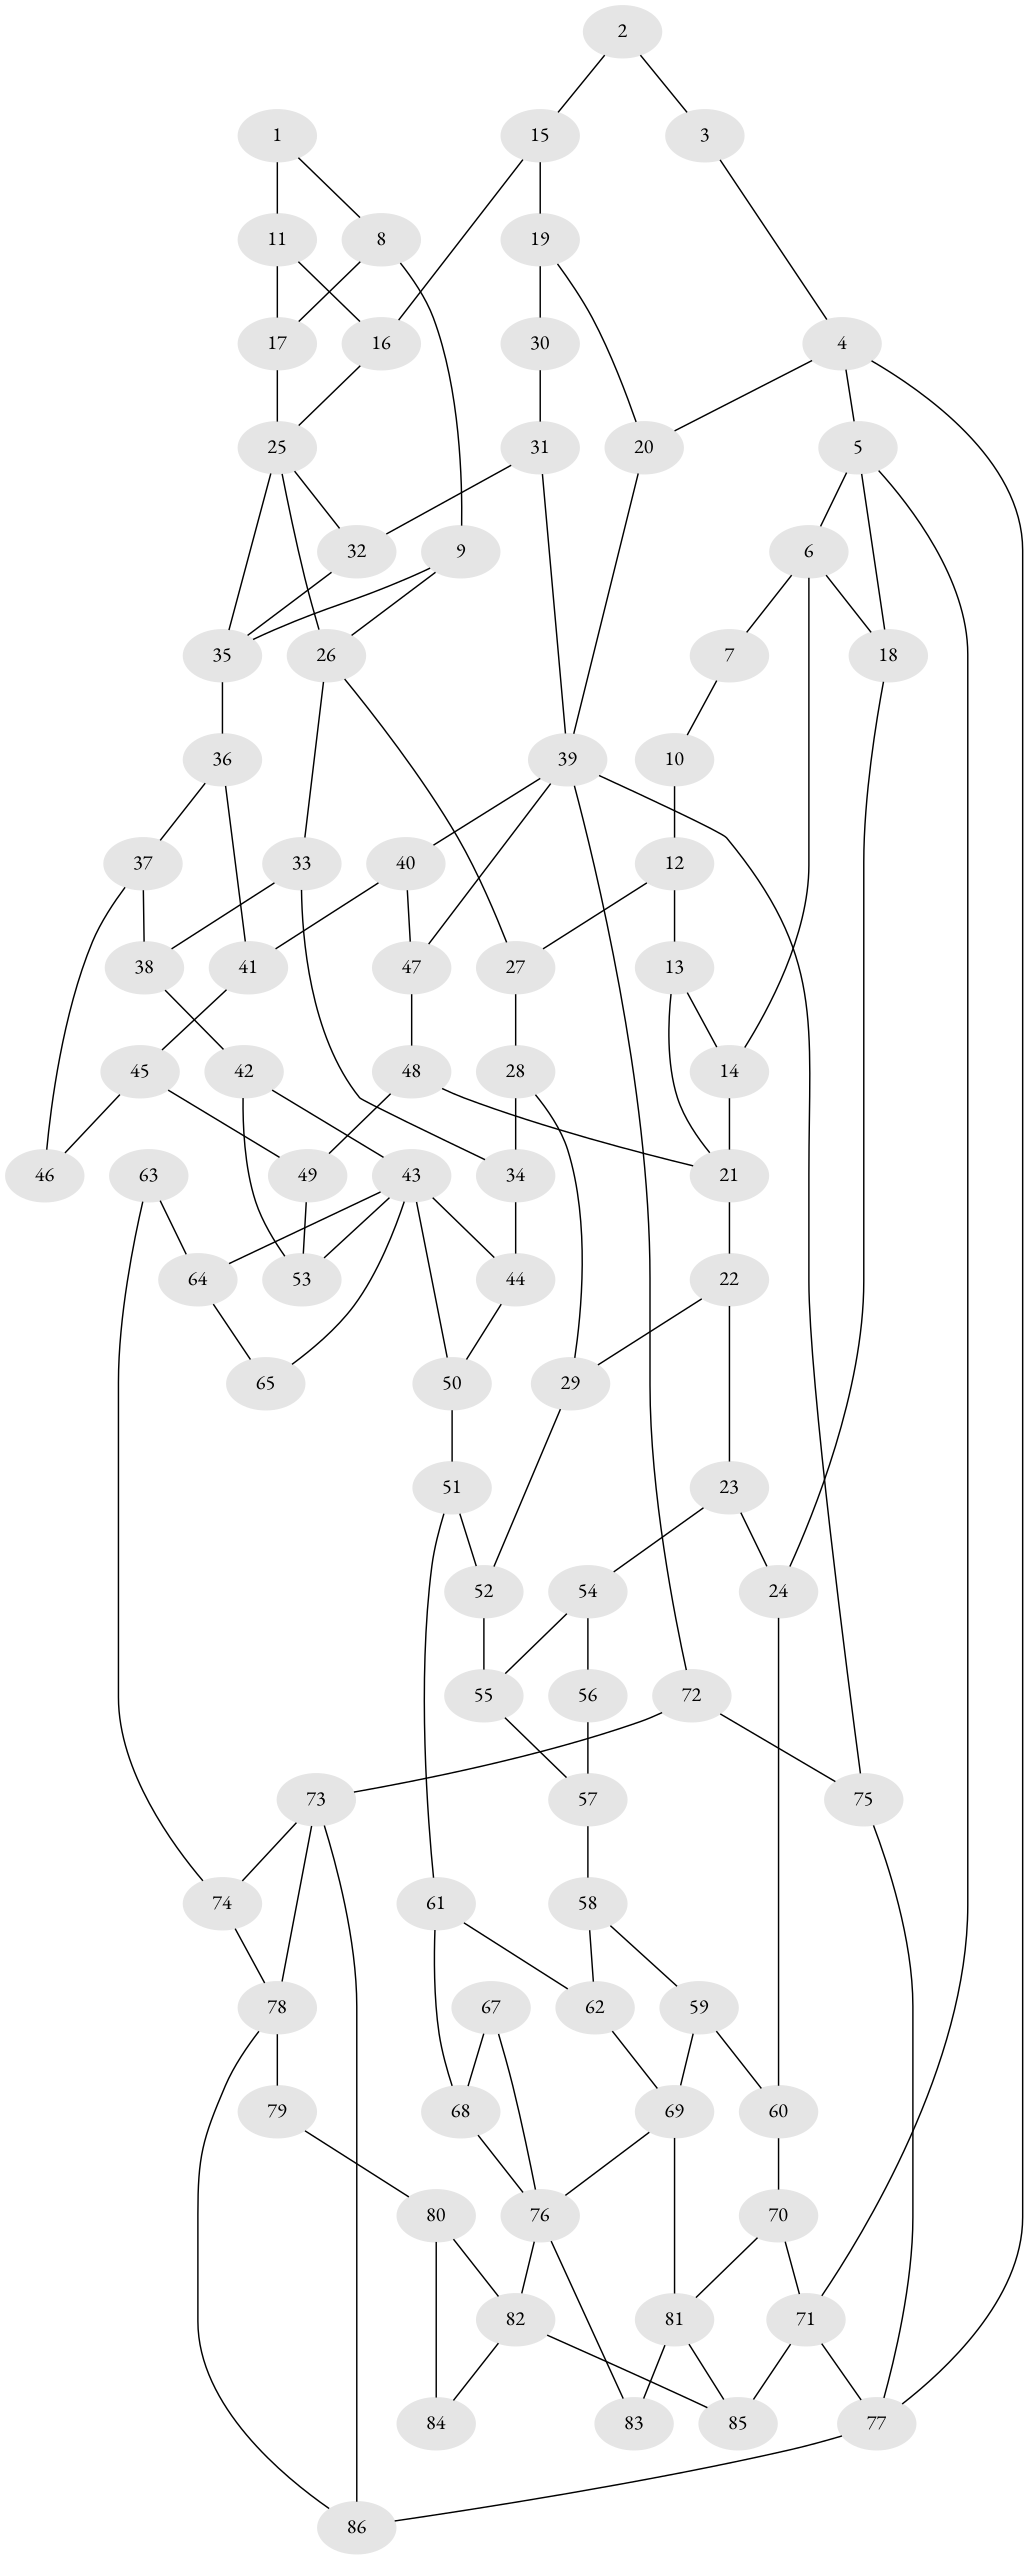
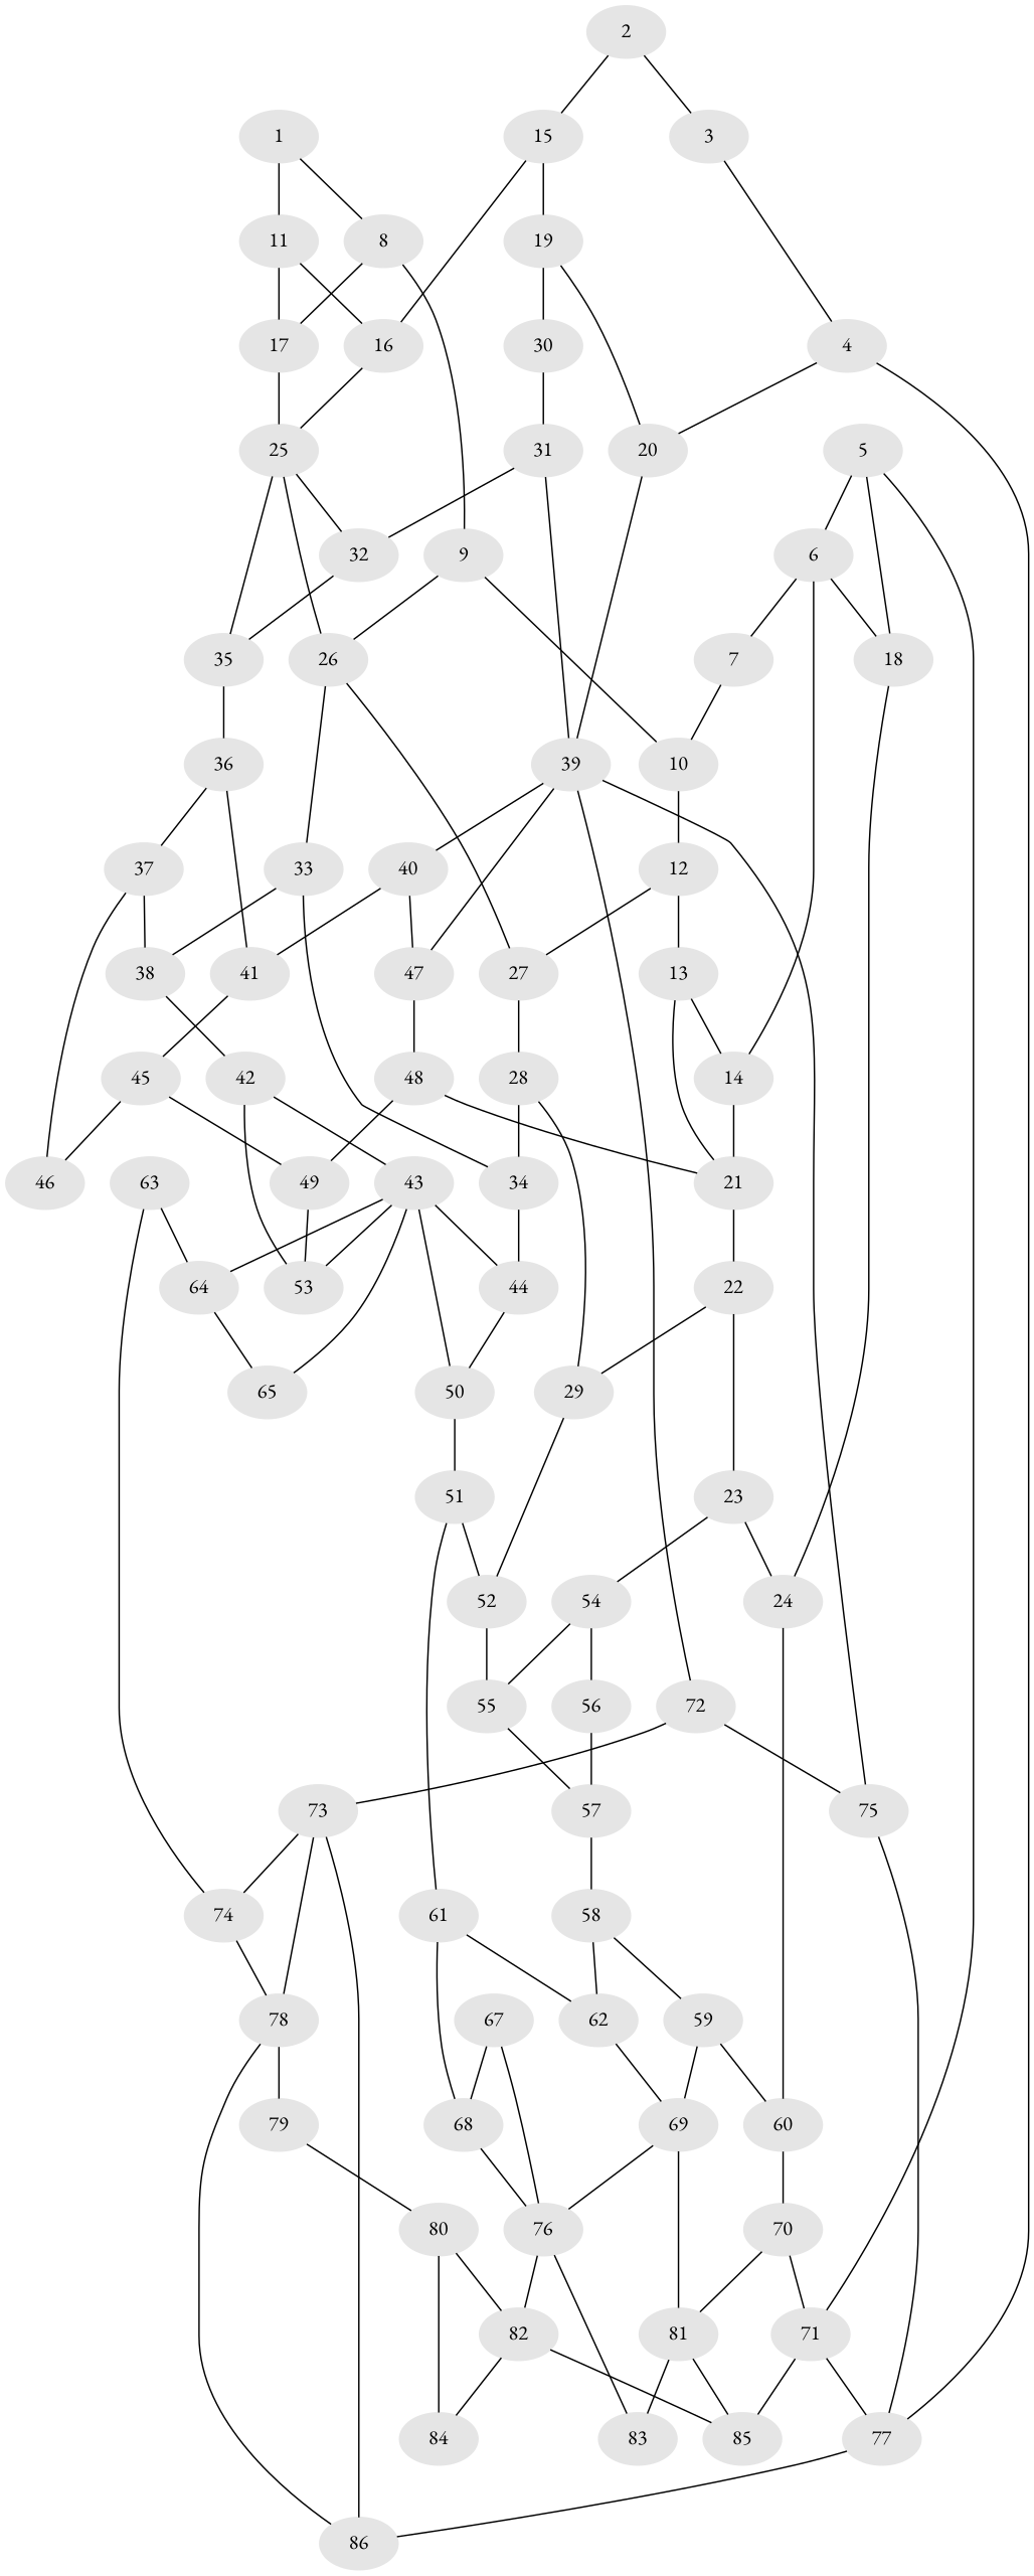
  graph {
    fontname="EB Garamond"
    node [color=gray90 fontname="EB Garamond" style=filled]
    edge [fontname="EB Garamond" weight=1.0]
    1
    8
    11
    2
    3
    15
    9
    17
    16
    4
    19
    5
    20
    77
    6
    18
    71
    39
    86
    7
    14
    24
    85
    10
    21
    12
    26
    25
    27
    33
    13
    28
    22
    30
    32
    35
    60
    31
    40
    47
    72
    75
    23
    29
    54
    52
    55
    56
    70
    36
    34
    38
    44
    42
    50
    37
    41
    46
    45
    43
    53
    48
    73
    49
    64
    65
    51
    63
    74
    61
    62
    68
    57
    58
    59
    69
    76
    81
    78
    67
    80
    82
    84
    83
    79
    1 -- 8
    1 -- 11 [weight=2.0]
    8 -- 9
    8 -- 17
    11 -- 17
    11 -- 16
    2 -- 3
    2 -- 15
    3 -- 4
    15 -- 16
    15 -- 19
-   9 -- 35
+   9 -- 10
    9 -- 26
    17 -- 25
    16 -- 25
-   4 -- 5
    4 -- 20
    4 -- 77
    19 -- 20
    19 -- 30 [weight=2.0]
    5 -- 6
    5 -- 18
    5 -- 71
    20 -- 39
    77 -- 86
    6 -- 18
    6 -- 7
    6 -- 14 [weight=2.0]
    18 -- 24
    71 -- 77
    71 -- 85
    39 -- 40
    39 -- 47
    39 -- 72
    39 -- 75
    7 -- 10
    14 -- 21 [weight=3.0]
    24 -- 60
    10 -- 12
    21 -- 22 [weight=2.0]
    12 -- 27
    12 -- 13
    26 -- 27
    26 -- 33
    25 -- 26 [weight=2.0]
    25 -- 32
    25 -- 35
    27 -- 28
    33 -- 34
    33 -- 38
    13 -- 14
    13 -- 21
    28 -- 29
    28 -- 34
    22 -- 23
    22 -- 29
    30 -- 31
    32 -- 35
    35 -- 36
    60 -- 70
    31 -- 39
    31 -- 32
    40 -- 47
    40 -- 41
    47 -- 48
    72 -- 75
    72 -- 73 [weight=2.0]
    75 -- 77
    23 -- 24
    23 -- 54
    29 -- 52
    54 -- 55
    54 -- 56 [weight=2.0]
    52 -- 55
    55 -- 57
    56 -- 57
    70 -- 71
    70 -- 81
    36 -- 37
    36 -- 41
    34 -- 44
    38 -- 42
    44 -- 50
    42 -- 43
    42 -- 53
    50 -- 51
    37 -- 38
    37 -- 46
    41 -- 45
    45 -- 46 [weight=2.0]
    45 -- 49 [weight=2.0]
    43 -- 44
    43 -- 50
    43 -- 53
    43 -- 64
    43 -- 65
    48 -- 21
    48 -- 49
    73 -- 86
    73 -- 74
    73 -- 78 [weight=2.0]
    49 -- 53
    64 -- 65
    51 -- 52
    51 -- 61
    63 -- 64
    63 -- 74
    74 -- 78
    61 -- 62
    61 -- 68
    62 -- 69
    68 -- 76
    57 -- 58 [weight=4.0]
    58 -- 62
    58 -- 59
    59 -- 60
    59 -- 69
    69 -- 76
    69 -- 81 [weight=2.0]
    76 -- 82 [weight=2.0]
    76 -- 83
    81 -- 85
    81 -- 83 [weight=2.0]
    78 -- 86
    78 -- 79 [weight=2.0]
    67 -- 68
    67 -- 76
    80 -- 82
    80 -- 84 [weight=2.0]
    82 -- 85
    82 -- 84
    79 -- 80 [weight=2.0]
  }
